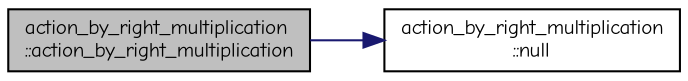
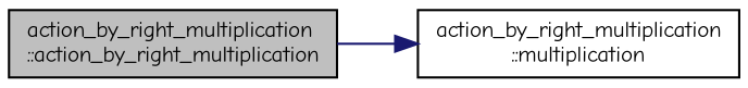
  digraph {
    rankdir=LR
    fontname="Comic Neue"
    node [color=black fontname="Comic Neue" fontsize=10 shape=record style=filled]
    n1 [fillcolor=grey75 fontcolor=black height=0.2 label="action_by_right_multiplication\l::action_by_right_multiplication" width=0.4]
-   n2 [fillcolor=white height=0.2 label="action_by_right_multiplication\l::null" width=0.4]
+   n2 [fillcolor=white height=0.2 label="action_by_right_multiplication\l::multiplication" width=0.4]
    n1 -> n2 [color=midnightblue fontname="Comic Neue" fontsize=10 labelfontname=Helvetica labelfontsize=10 style=solid]
  }
